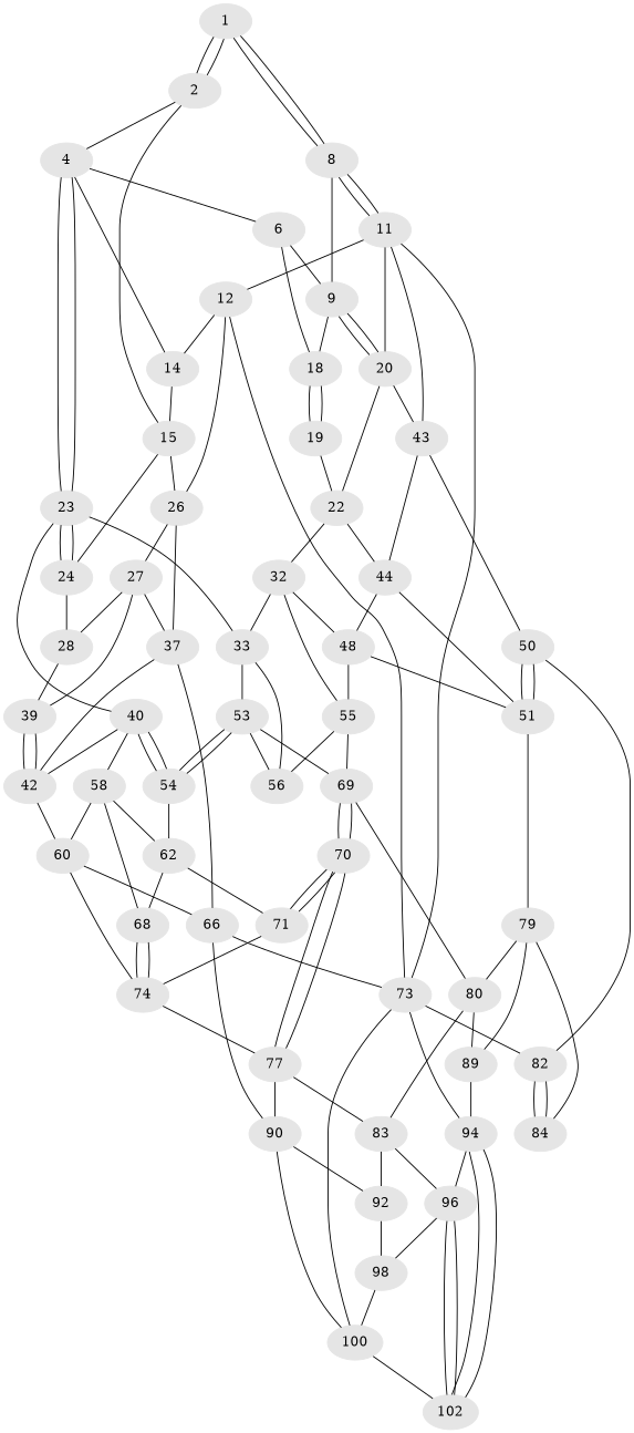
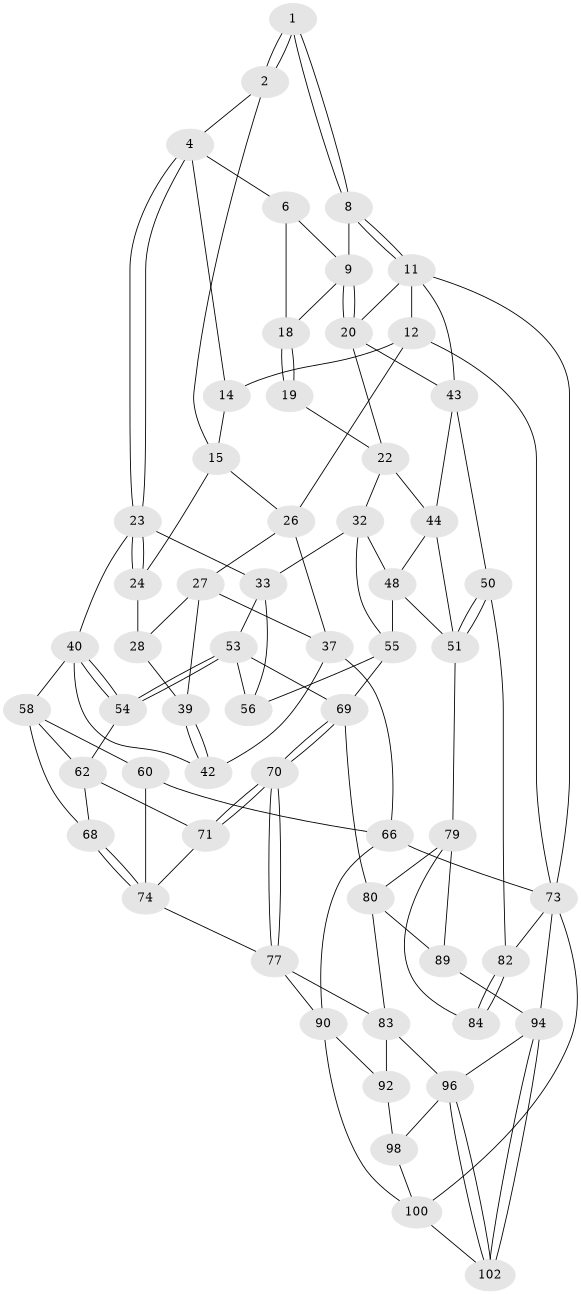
  graph {
    node [color=gray90 style=filled]
    2 [super="+3"]
    1
    8
    4 [super="+5"]
    15 [super="+16"]
    9 [super="+10"]
    11 [super="+29"]
    6 [super="+7"]
    23 [super="+34"]
    14 [super="+17"]
    26 [super="+30"]
    24 [super="+25"]
    18
    22 [super="+31"]
    19
    33 [super="+52"]
    40 [super="+41"]
    20 [super="+21"]
    12 [super="+13"]
    43 [super="+45"]
    73 [super="+81"]
    44 [super="+47"]
    50
    82 [super="+83"]
    94 [super="+95"]
    100 [super="+101"]
    27 [super="+36"]
    37 [super="+38"]
    28 [super="+35"]
    32 [super="+49"]
    48 [super="+63"]
    55 [super="+64"]
    51 [super="+65"]
    53 [super="+57"]
    56
    42 [super="+46"]
    54
    58 [super="+59"]
    39
    66 [super="+72"]
    69 [super="+76"]
    60 [super="+61"]
    90 [super="+91"]
    62 [super="+67"]
    68
    74 [super="+75"]
    79 [super="+85"]
    84
    80 [super="+86"]
    89
    70
    71
    77 [super="+78"]
    92 [super="+93"]
    n55 [label=83 super="+88"]
    96 [super="+97"]
    102
    98 [super="+99"]
    2 -- 4
    2 -- 15
    1 -- 2
    1 -- 2
    1 -- 8
    1 -- 8
    8 -- 9
    8 -- 11
    8 -- 11
    4 -- 6
    4 -- 23
    4 -- 23
    4 -- 14
    15 -- 26
    15 -- 24
    9 -- 18
    9 -- 20
    9 -- 20
    11 -- 20
    11 -- 12
    11 -- 43
    11 -- 73
    6 -- 9
    6 -- 18
    23 -- 24
    23 -- 24
    23 -- 33
    23 -- 40
    14 -- 15
    26 -- 27
    26 -- 37
    24 -- 28 [weight=2]
    18 -- 19
    18 -- 19
    22 -- 44
    22 -- 32
    19 -- 22
    33 -- 53
    33 -- 56
    40 -- 42
    40 -- 54
    40 -- 54
    40 -- 58
    20 -- 22
    20 -- 43
    12 -- 14 [weight=2]
    12 -- 26
    12 -- 73
    43 -- 44
    43 -- 50
    73 -- 82
    73 -- 94
    73 -- 100
    44 -- 48
    44 -- 51
    50 -- 82
    50 -- 51
    50 -- 51
    82 -- 84 [weight=2]
    82 -- 84
    94 -- 96
    94 -- 102
    94 -- 102
    100 -- 102
    27 -- 37
    27 -- 28
    27 -- 39
    37 -- 42
    37 -- 66
    28 -- 39
    32 -- 33
    32 -- 48
    32 -- 55
    48 -- 55
    48 -- 51
    55 -- 56
    55 -- 69
    51 -- 79
    53 -- 56
    53 -- 54
    53 -- 54
    53 -- 69
-   42 -- 60
    54 -- 62
    58 -- 60
    58 -- 62
    58 -- 68
    39 -- 42
    39 -- 42
    66 -- 73
    66 -- 90
    69 -- 80
    69 -- 70
    69 -- 70
    60 -- 66
    60 -- 74
    90 -- 100
    90 -- 92
    62 -- 68
    62 -- 71
    68 -- 74
    68 -- 74
    74 -- 77
    79 -- 84
    79 -- 80
    79 -- 89
    80 -- 89
    80 -- n55
    89 -- 94
    70 -- 71
    70 -- 71
    70 -- 77
    70 -- 77
    71 -- 74
    77 -- 90
    77 -- n55
    92 -- 98 [weight=2]
    n55 -- 92
    n55 -- 96
    96 -- 102
    96 -- 102
    96 -- 98
    98 -- 100
  }
